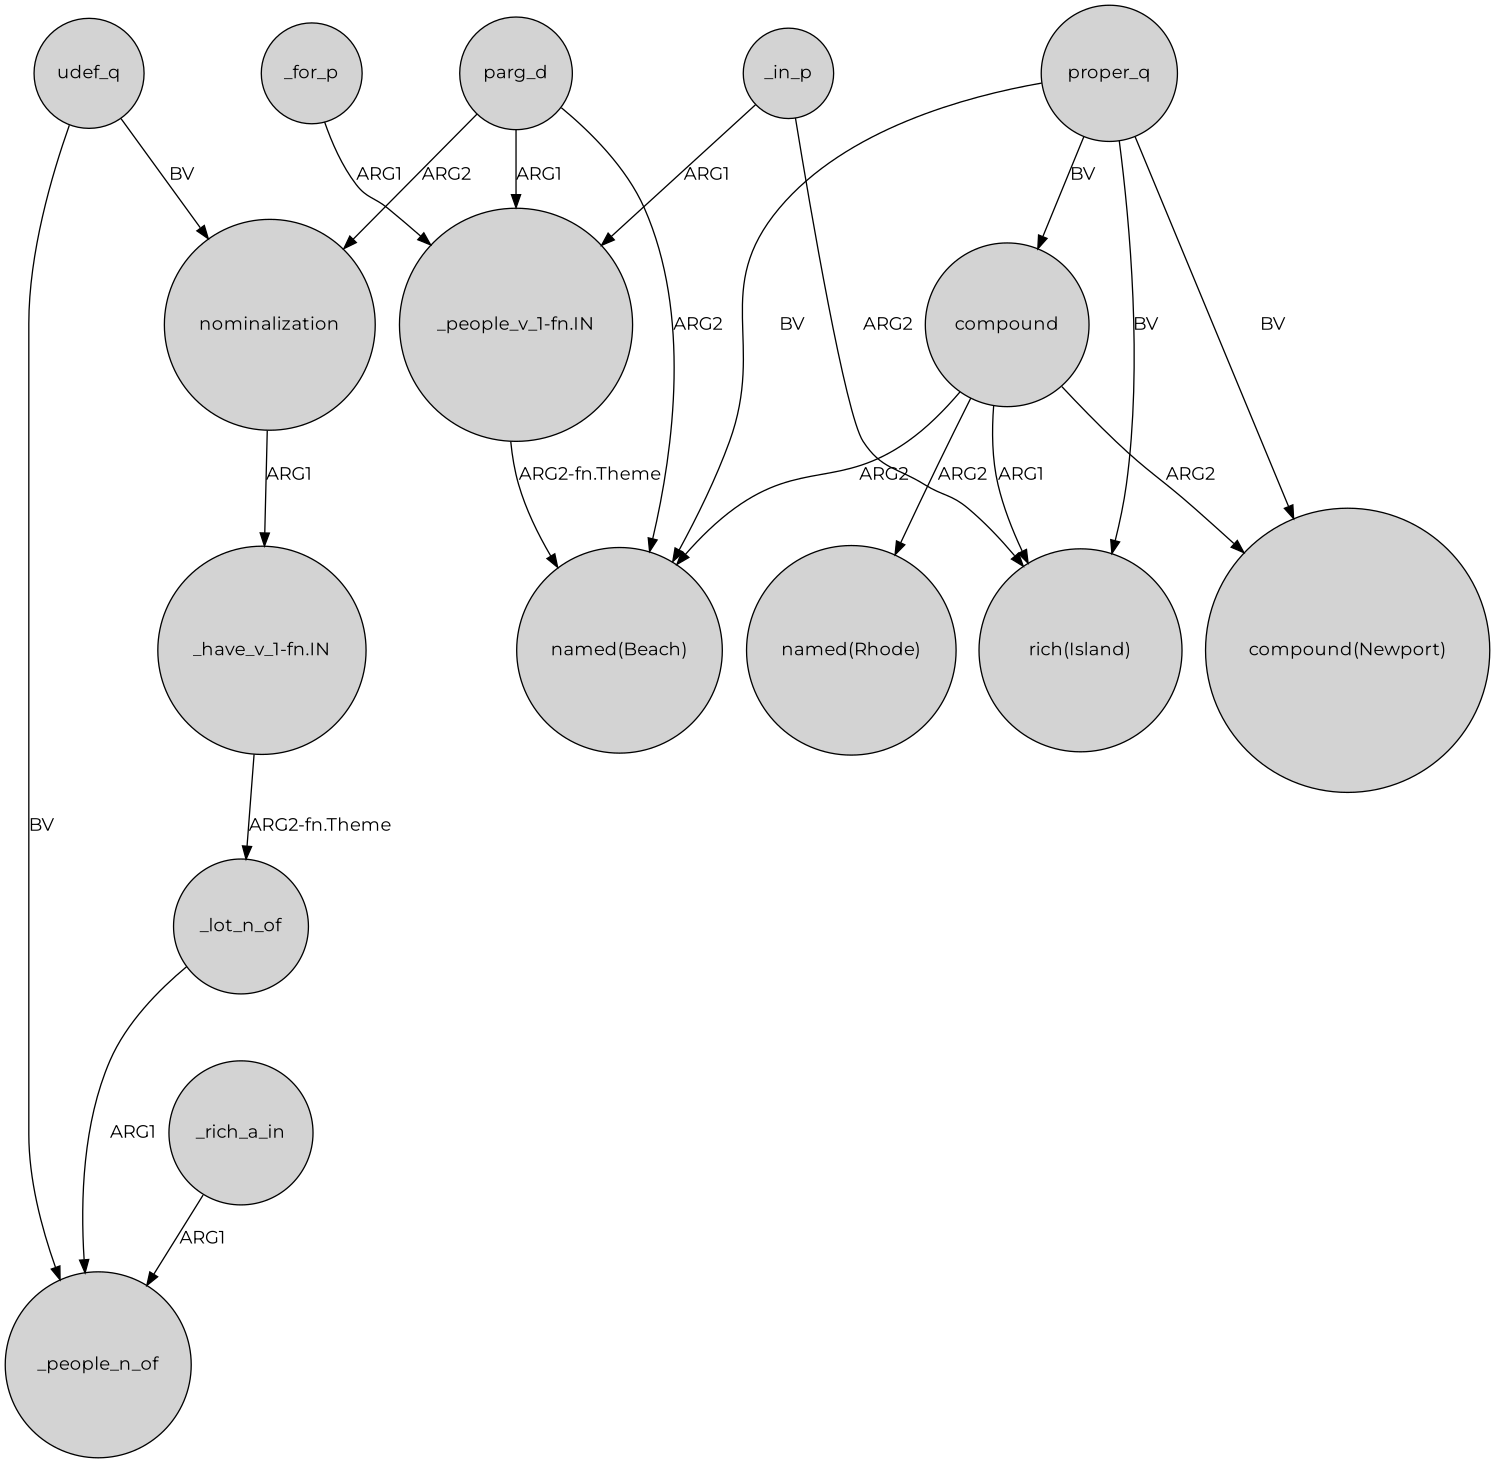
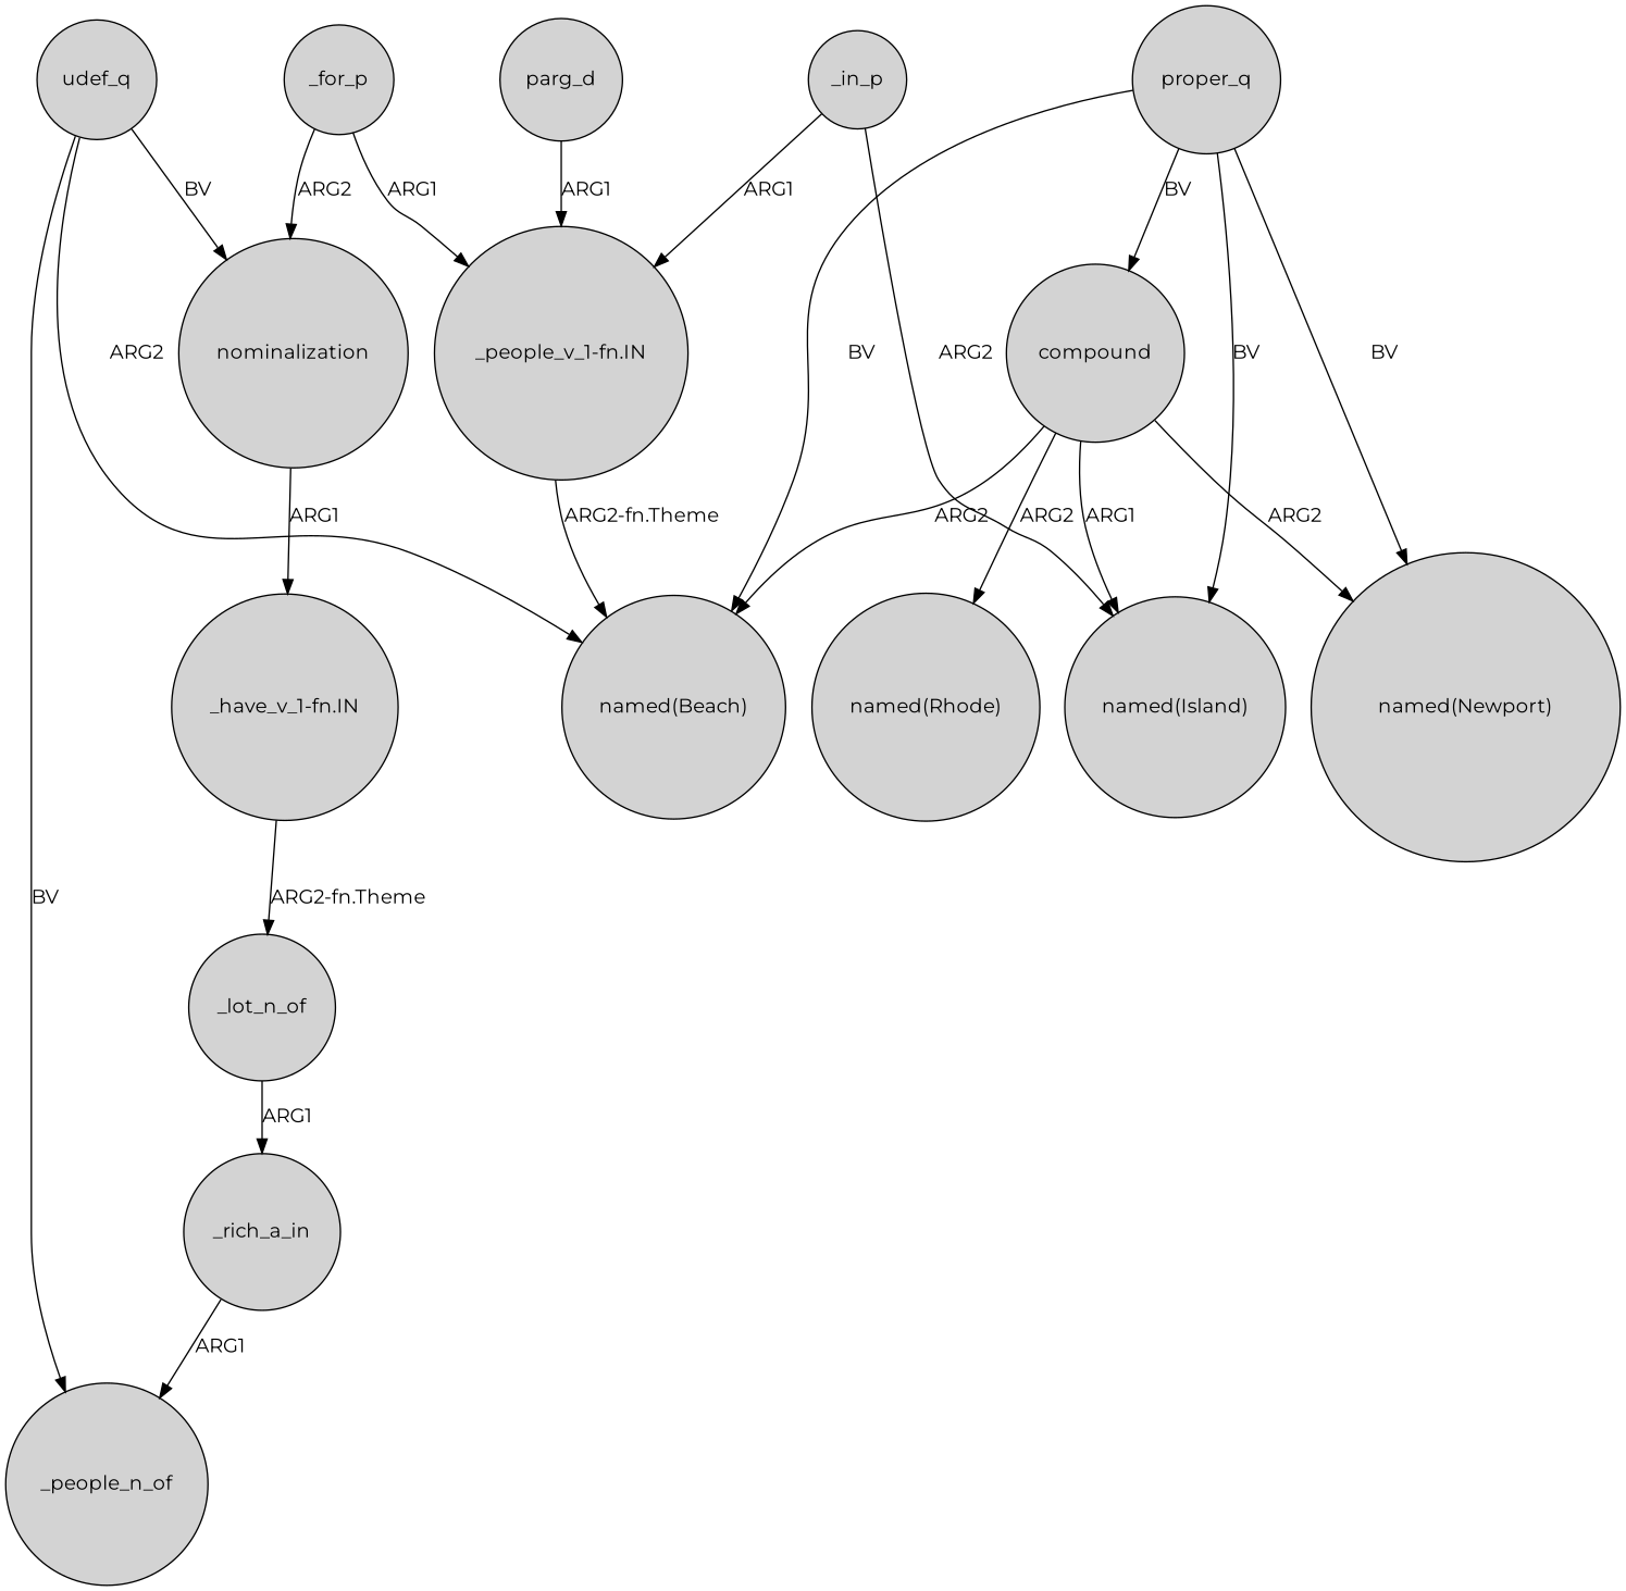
  digraph {
    fontname=Montserrat
    node [fontname=Montserrat shape=circle style=filled]
    edge [fontname=Montserrat]
    _lot_n_of
    _people_n_of
    n3 [label="_people_v_1-fn.IN"]
    _in_p
-   "named(Island)" [label="rich(Island)"]
+   "named(Island)"
    "named(Beach)"
    parg_d
    proper_q
-   "named(Newport)" [label="compound(Newport)"]
+   "named(Newport)"
    compound
    _for_p
    nominalization
    "_have_v_1-fn.IN"
    "named(Rhode)"
    udef_q
    _rich_a_in
-   _lot_n_of -> _people_n_of [label=ARG1]
+   _lot_n_of -> _rich_a_in [label=ARG1]
    n3 -> "named(Beach)" [label="ARG2-fn.Theme"]
    _in_p -> n3 [label=ARG1]
    _in_p -> "named(Island)" [label=ARG2]
    parg_d -> n3 [label=ARG1]
-   parg_d -> "named(Beach)" [label=ARG2]
+   udef_q -> "named(Beach)" [label=ARG2]
    proper_q -> "named(Island)" [label=BV]
    proper_q -> "named(Beach)" [label=BV]
    proper_q -> "named(Newport)" [label=BV]
    proper_q -> compound [label=BV]
    compound -> "named(Island)" [label=ARG1]
    compound -> "named(Beach)" [label=ARG2]
    compound -> "named(Newport)" [label=ARG2]
    compound -> "named(Rhode)" [label=ARG2]
    _for_p -> n3 [label=ARG1]
-   parg_d -> nominalization [label=ARG2]
+   _for_p -> nominalization [label=ARG2]
    nominalization -> "_have_v_1-fn.IN" [label=ARG1]
    "_have_v_1-fn.IN" -> _lot_n_of [label="ARG2-fn.Theme"]
    udef_q -> _people_n_of [label=BV]
    udef_q -> nominalization [label=BV]
    _rich_a_in -> _people_n_of [label=ARG1]
  }
